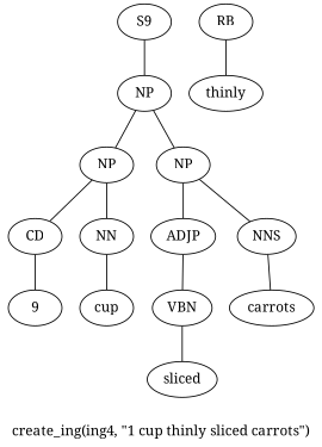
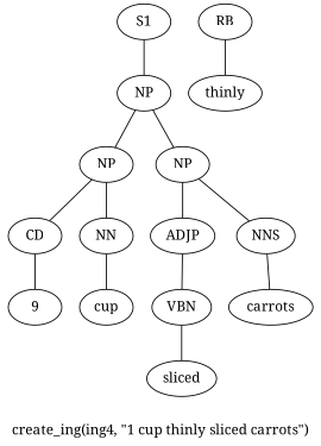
  graph {
    fontname="Noto Serif"
    label="create_ing(ing4, \"1 cup thinly sliced carrots\")"
    node [fontname="Noto Serif"]
    edge [fontname="Noto Serif"]
-   n1 [label=S9]
+   n1 [label=S1]
    n2 [label=NP]
    n3 [label=NP]
    n4 [label=NP]
    n5 [label=CD]
    n6 [label=NN]
    n7 [label=ADJP]
    n8 [label=NNS]
    n9 [label=9]
    n10 [label=cup]
    n11 [label=VBN]
    n12 [label=carrots]
    n13 [label=RB]
    n14 [label=thinly]
    n15 [label=sliced]
    n1 -- n2
    n2 -- n3
    n2 -- n4
    n3 -- n5
    n3 -- n6
    n4 -- n7
    n4 -- n8
    n5 -- n9
    n6 -- n10
    n7 -- n11
    n8 -- n12
    n11 -- n15
    n13 -- n14
  }
